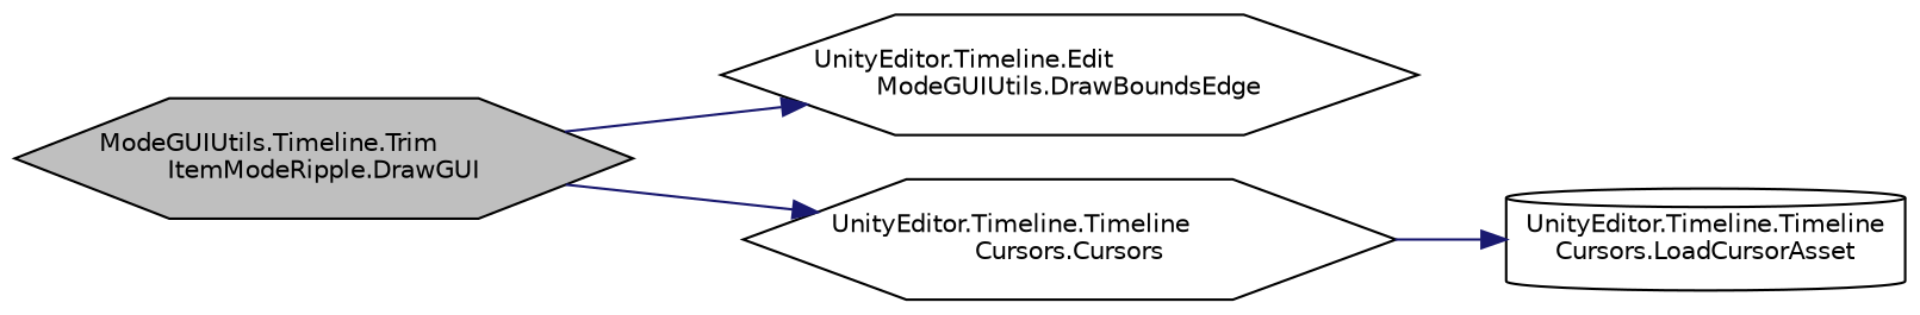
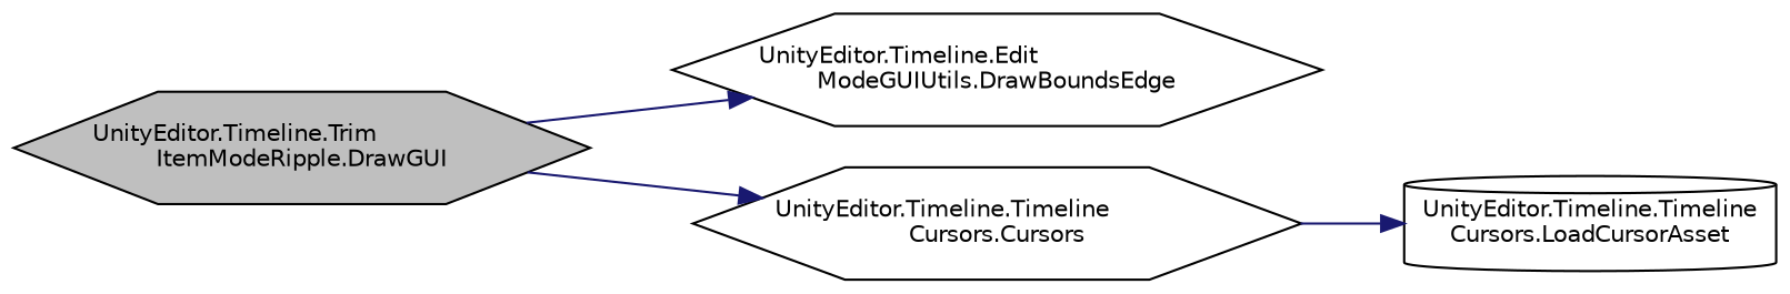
  digraph {
    rankdir=LR
    node [color=black fillcolor=white fontname=Helvetica fontsize=10 shape=hexagon style=filled]
    edge [color=midnightblue fontname=Helvetica fontsize=10 labelfontname=Helvetica labelfontsize=10 style=solid]
-   n1 [fillcolor=grey75 fontcolor=black height=0.2 label="ModeGUIUtils.Timeline.Trim\lItemModeRipple.DrawGUI" width=0.4]
+   n1 [fillcolor=grey75 fontcolor=black height=0.2 label="UnityEditor.Timeline.Trim\lItemModeRipple.DrawGUI" width=0.4]
    n2 [height=0.2 label="UnityEditor.Timeline.Edit\lModeGUIUtils.DrawBoundsEdge" width=0.4]
    n3 [height=0.2 label="UnityEditor.Timeline.Timeline\lCursors.Cursors" width=0.4]
    n4 [height=0.2 label="UnityEditor.Timeline.Timeline\lCursors.LoadCursorAsset" shape=cylinder width=0.4]
    n1 -> n2
    n1 -> n3
    n3 -> n4
  }
